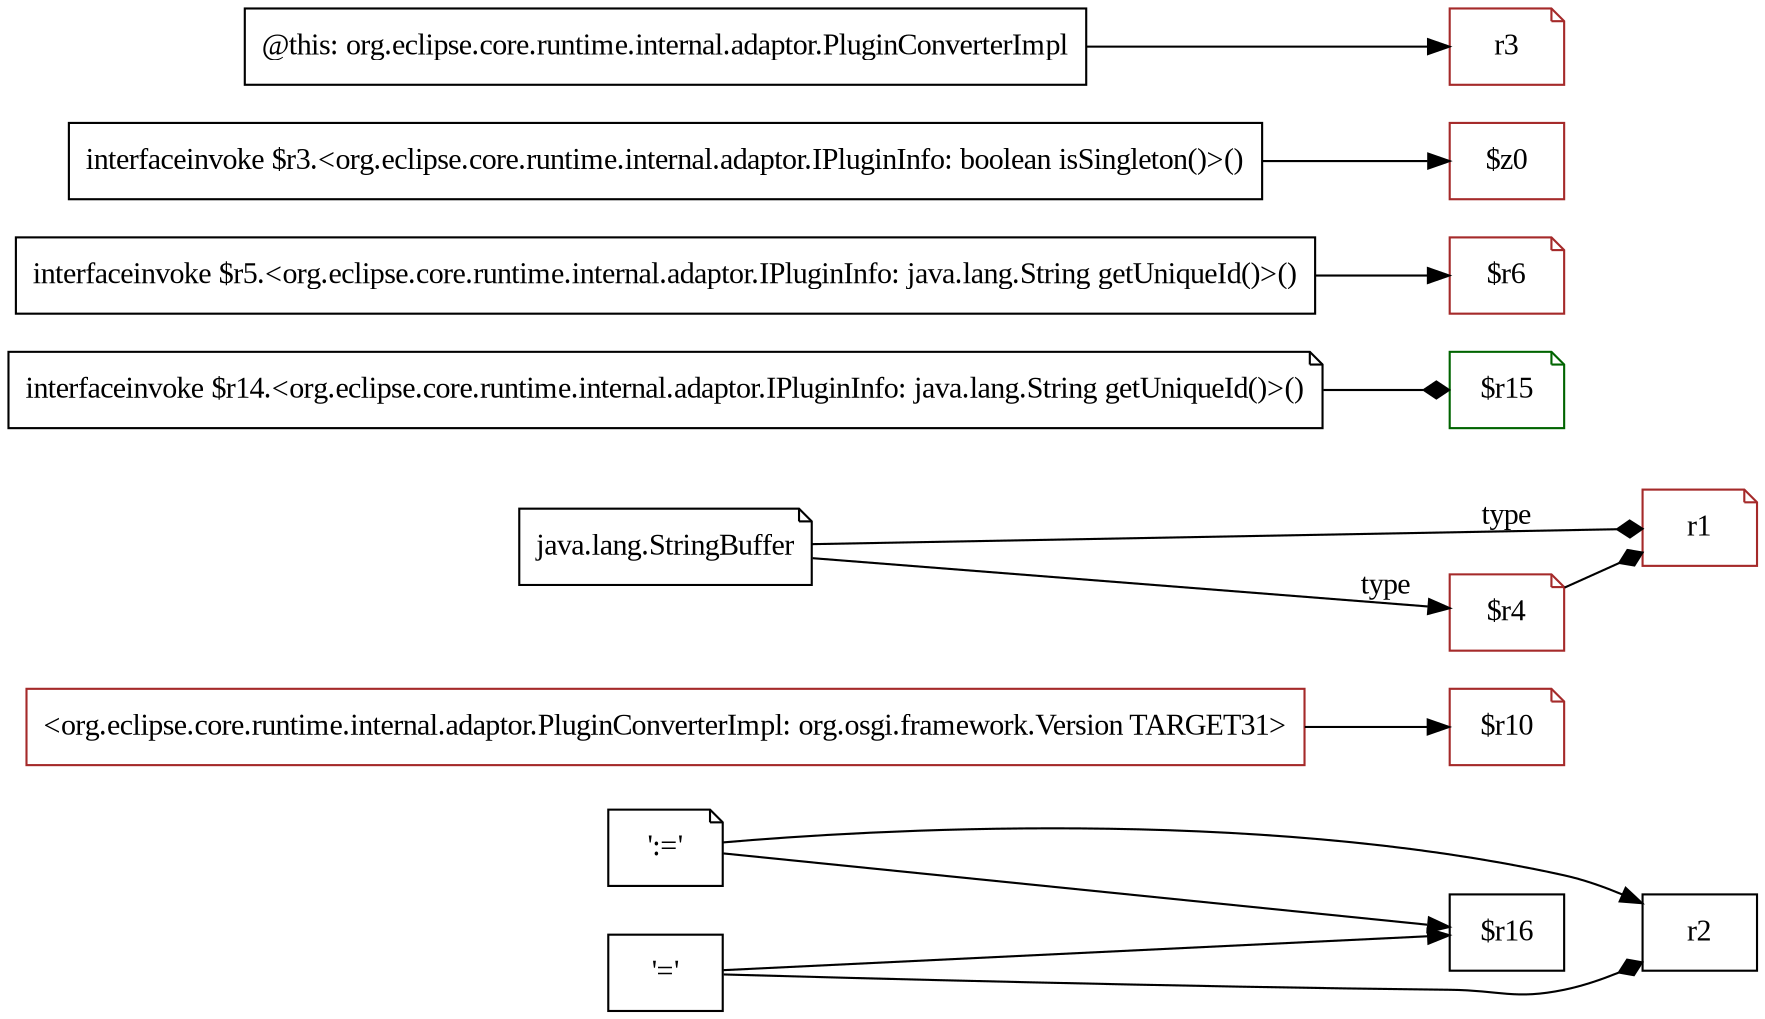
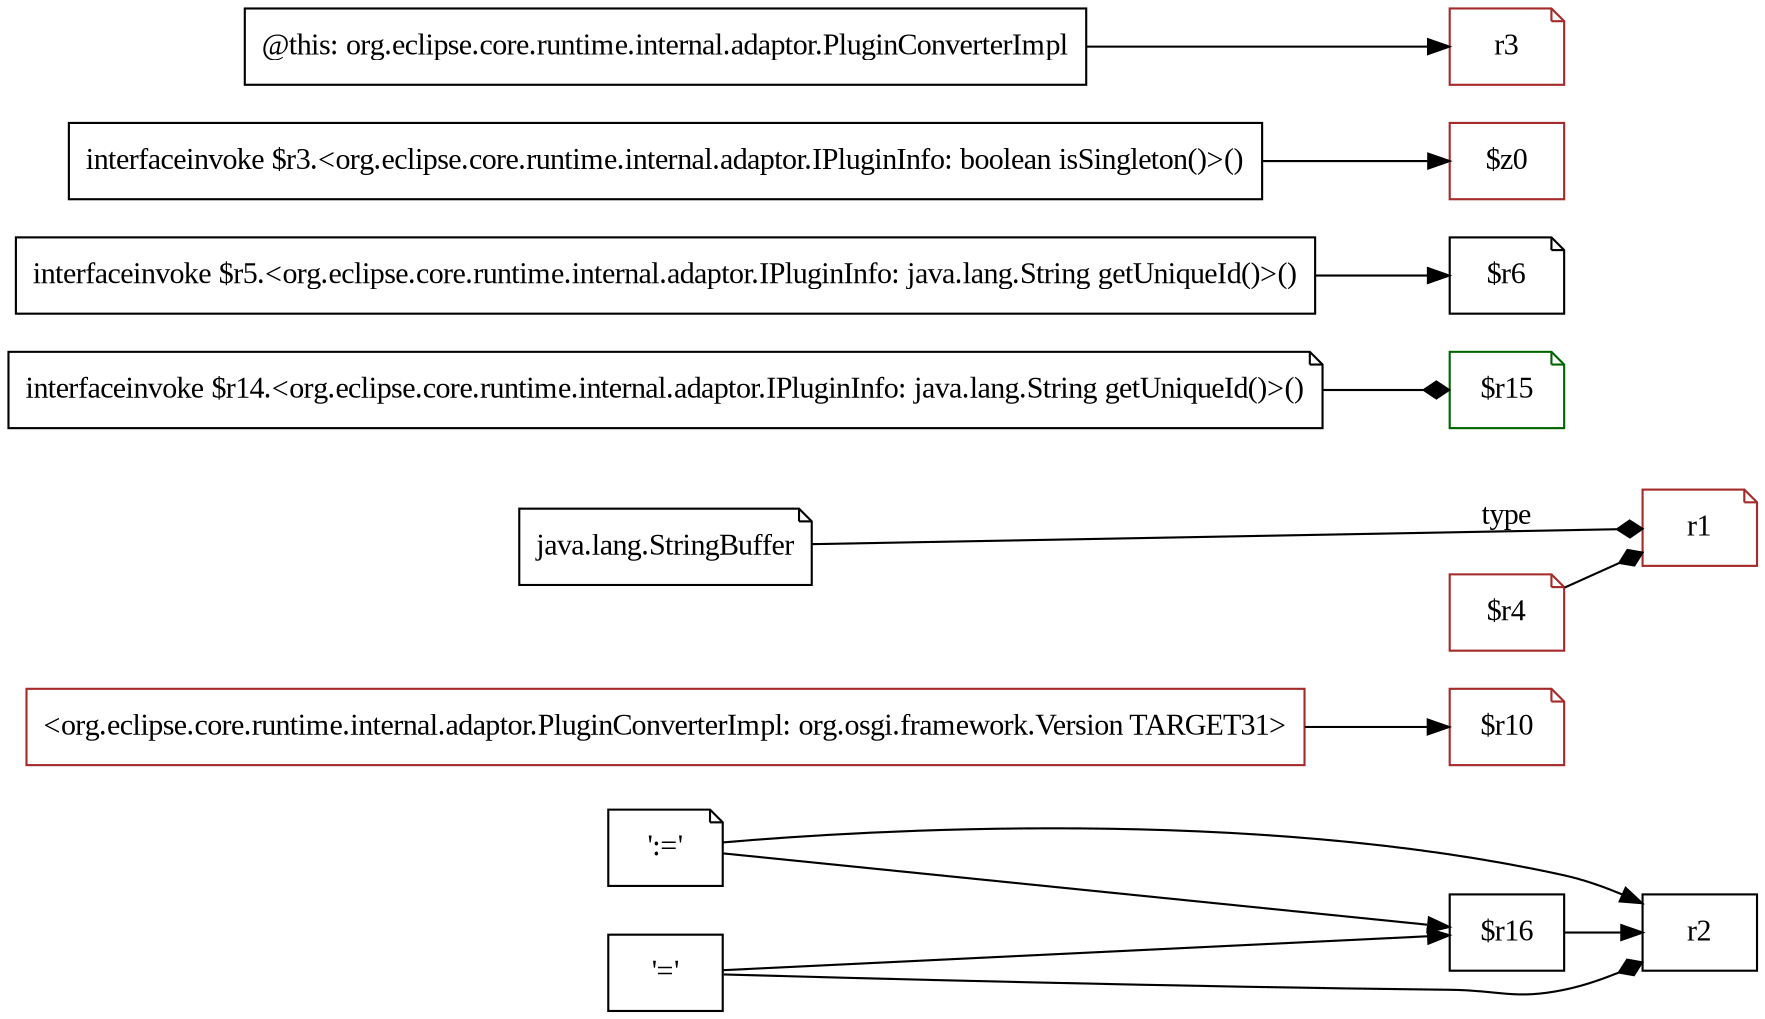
  digraph {
    fontname="Liberation Serif"
    rankdir=LR
    node [color=black fontname="Liberation Serif" shape=note]
    edge [arrowhead=normal fontname="Liberation Serif"]
    n1 [label="':='"]
    n2 [label=r2 shape=box]
    n3 [label="$r16" shape=box]
    n4 [color=brown label="<org.eclipse.core.runtime.internal.adaptor.PluginConverterImpl: org.osgi.framework.Version TARGET31>" shape=box]
    n5 [color=brown label="$r10"]
    n6 [label="java.lang.StringBuffer"]
    n7 [color=brown label=r1]
    n8 [color=brown label="$r4"]
    n9 [label="interfaceinvoke $r14.<org.eclipse.core.runtime.internal.adaptor.IPluginInfo: java.lang.String getUniqueId()>()"]
    n10 [color=darkgreen label="$r15"]
    n11 [label="interfaceinvoke $r5.<org.eclipse.core.runtime.internal.adaptor.IPluginInfo: java.lang.String getUniqueId()>()" shape=box]
-   n12 [color=brown label="$r6"]
+   n12 [label="$r6"]
    n13 [label="'='" shape=box]
    n14 [label="interfaceinvoke $r3.<org.eclipse.core.runtime.internal.adaptor.IPluginInfo: boolean isSingleton()>()" shape=box]
    n15 [color=brown label="$z0" shape=box]
    n16 [label="@this: org.eclipse.core.runtime.internal.adaptor.PluginConverterImpl" shape=box]
    n17 [color=brown label=r3]
    n1 -> n2
    n1 -> n3
+   n3 -> n2
    n4 -> n5
    n6 -> n7 [arrowhead=diamond label=type]
-   n6 -> n8 [label=type]
    n8 -> n7 [arrowhead=diamond]
    n9 -> n10 [arrowhead=diamond]
    n11 -> n12
    n13 -> n2 [arrowhead=diamond]
    n13 -> n3
    n14 -> n15
    n16 -> n17
  }
